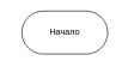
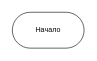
  <mxCell id="0" />
  <mxCell id="1" parent="0" />
- <mxCell id="2" value="Начало" style="rounded=1;whiteSpace=wrap;html=1;arcSize=50;" vertex="1" parent="1"><mxGeometry x="30" y="15" width="120" height="60" as="geometry" /></mxCell>
+ <mxCell id="2" value="Начало" style="rounded=1;whiteSpace=wrap;html=1;arcSize=50;" vertex="1" parent="1"><mxGeometry x="20" y="20" width="120" height="60" as="geometry" /></mxCell>
